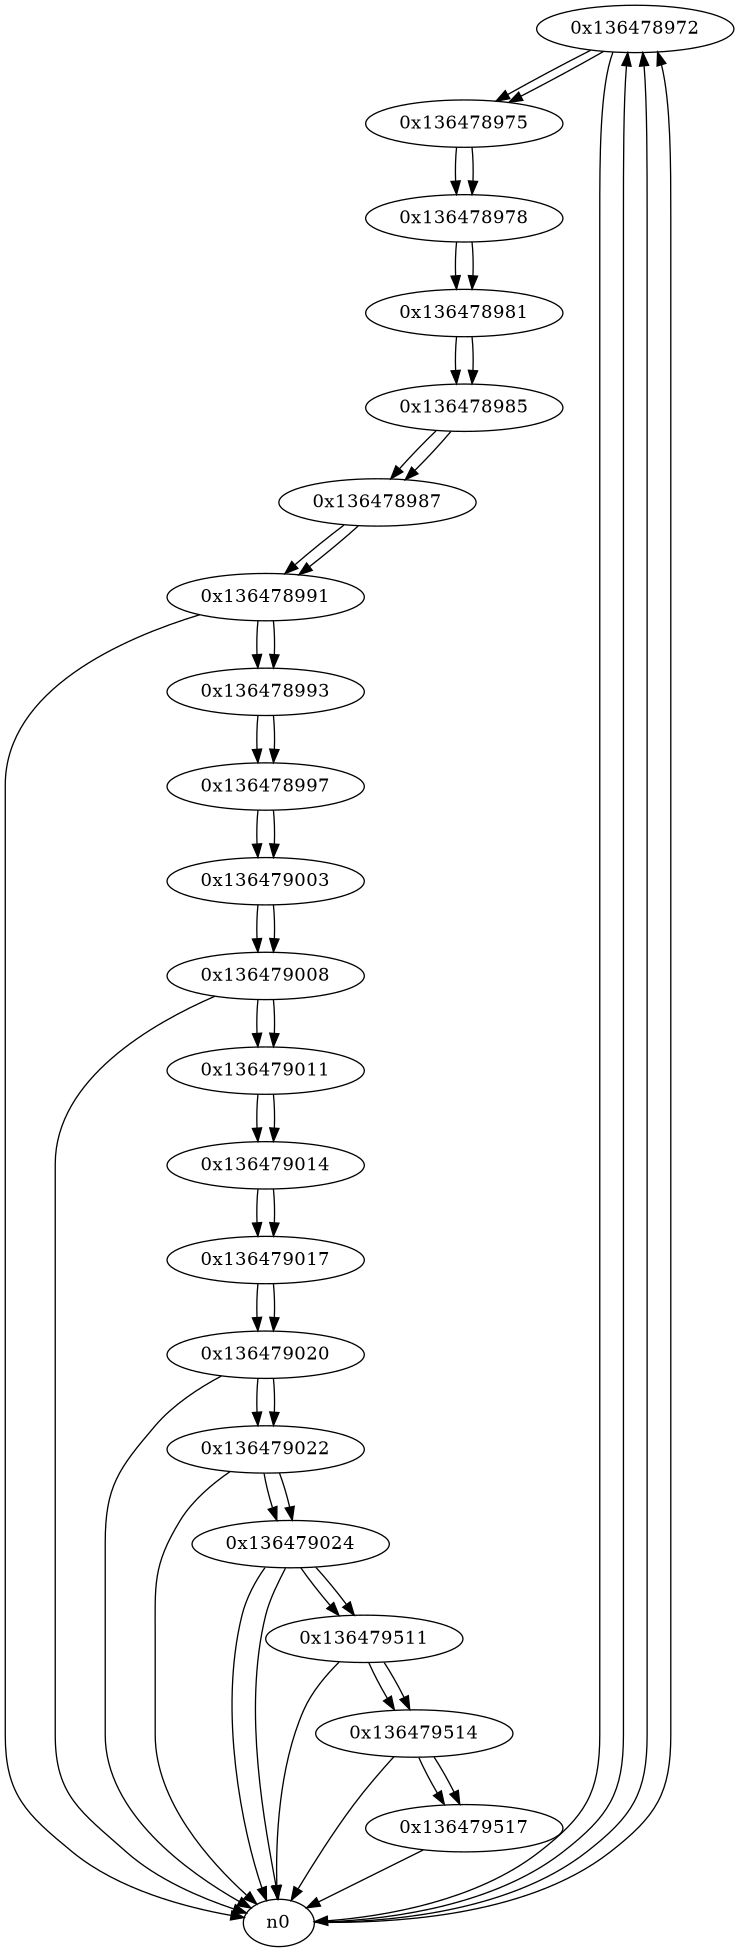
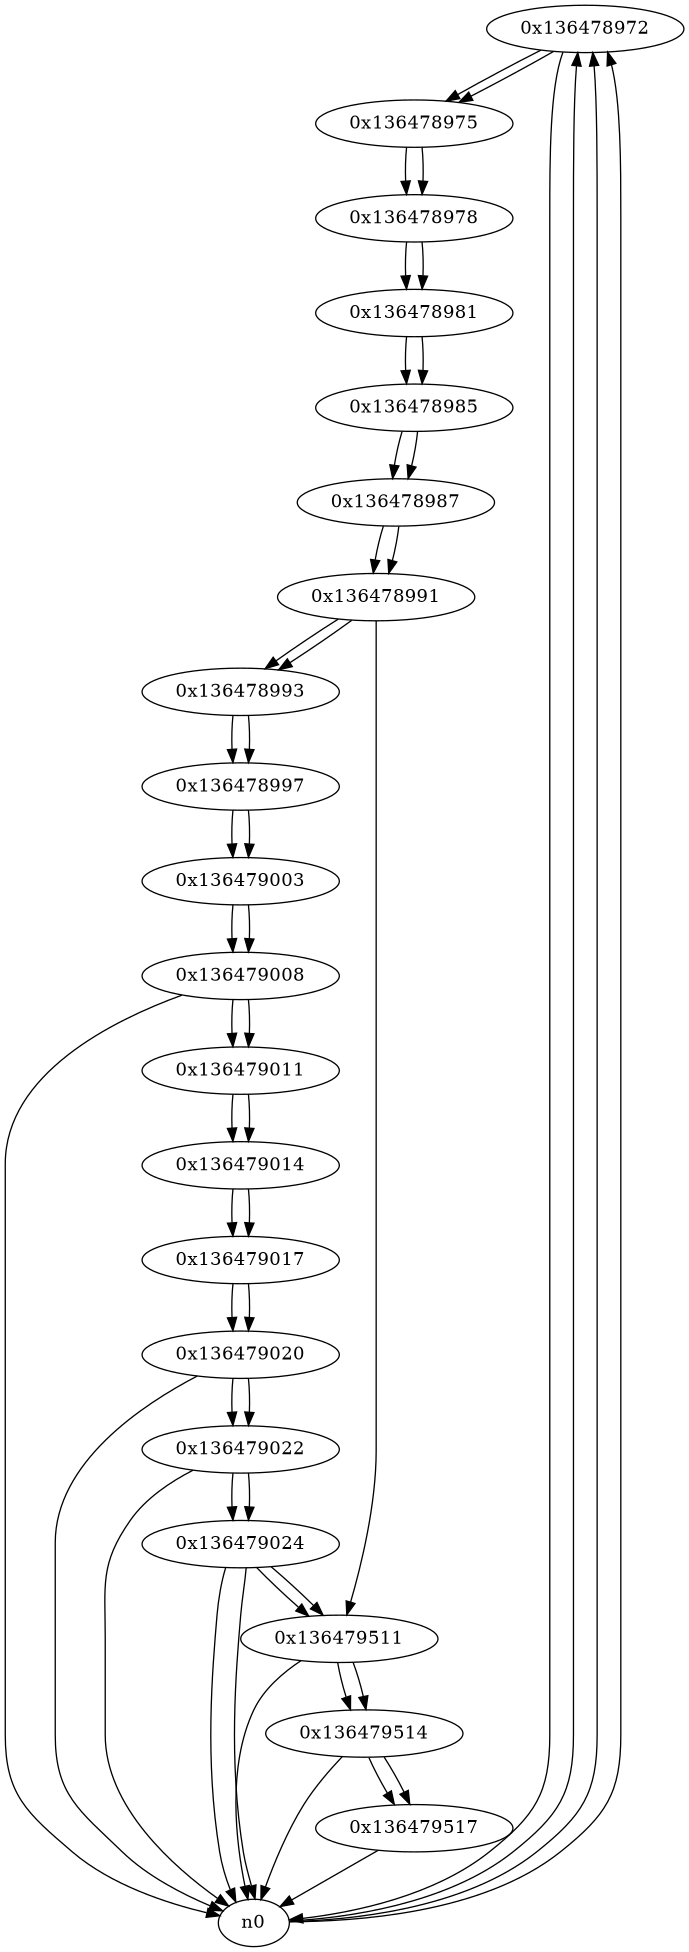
  digraph {
    n1 [label="0x136478972"]
    n2 [label="0x136478975"]
    n0
    n3 [label="0x136478978"]
    n4 [label="0x136478981"]
    n5 [label="0x136478985"]
    n6 [label="0x136478987"]
    n7 [label="0x136478991"]
    n8 [label="0x136478993"]
    n9 [label="0x136478997"]
    n10 [label="0x136479003"]
    n11 [label="0x136479008"]
    n12 [label="0x136479011"]
    n13 [label="0x136479014"]
    n14 [label="0x136479017"]
    n15 [label="0x136479020"]
    n16 [label="0x136479022"]
    n17 [label="0x136479024"]
    n18 [label="0x136479511"]
    n19 [label="0x136479514"]
    n20 [label="0x136479517"]
    n1 -> n2
    n1 -> n2
    n1 -> n0
    n2 -> n3
    n2 -> n3
    n0 -> n1
    n0 -> n1
    n0 -> n1
    n3 -> n4
    n3 -> n4
    n4 -> n5
    n4 -> n5
    n5 -> n6
    n5 -> n6
    n6 -> n7
    n6 -> n7
-   n7 -> n0
+   n7 -> n18
    n7 -> n8
    n7 -> n8
    n8 -> n9
    n8 -> n9
    n9 -> n10
    n9 -> n10
    n10 -> n11
    n10 -> n11
    n11 -> n0
    n11 -> n12
    n11 -> n12
    n12 -> n13
    n12 -> n13
    n13 -> n14
    n13 -> n14
    n14 -> n15
    n14 -> n15
    n15 -> n0
    n15 -> n16
    n15 -> n16
    n16 -> n0
    n16 -> n17
    n16 -> n17
    n17 -> n0
    n17 -> n0
    n17 -> n18
    n17 -> n18
    n18 -> n0
    n18 -> n19
    n18 -> n19
    n19 -> n0
    n19 -> n20
    n19 -> n20
    n20 -> n0
  }
